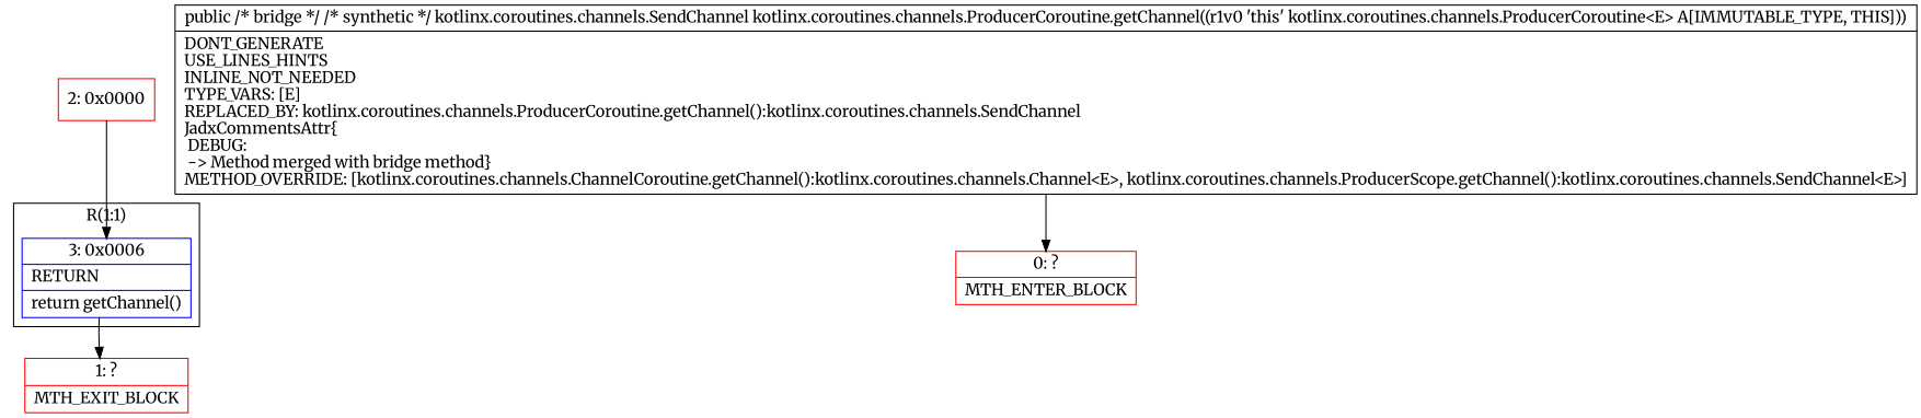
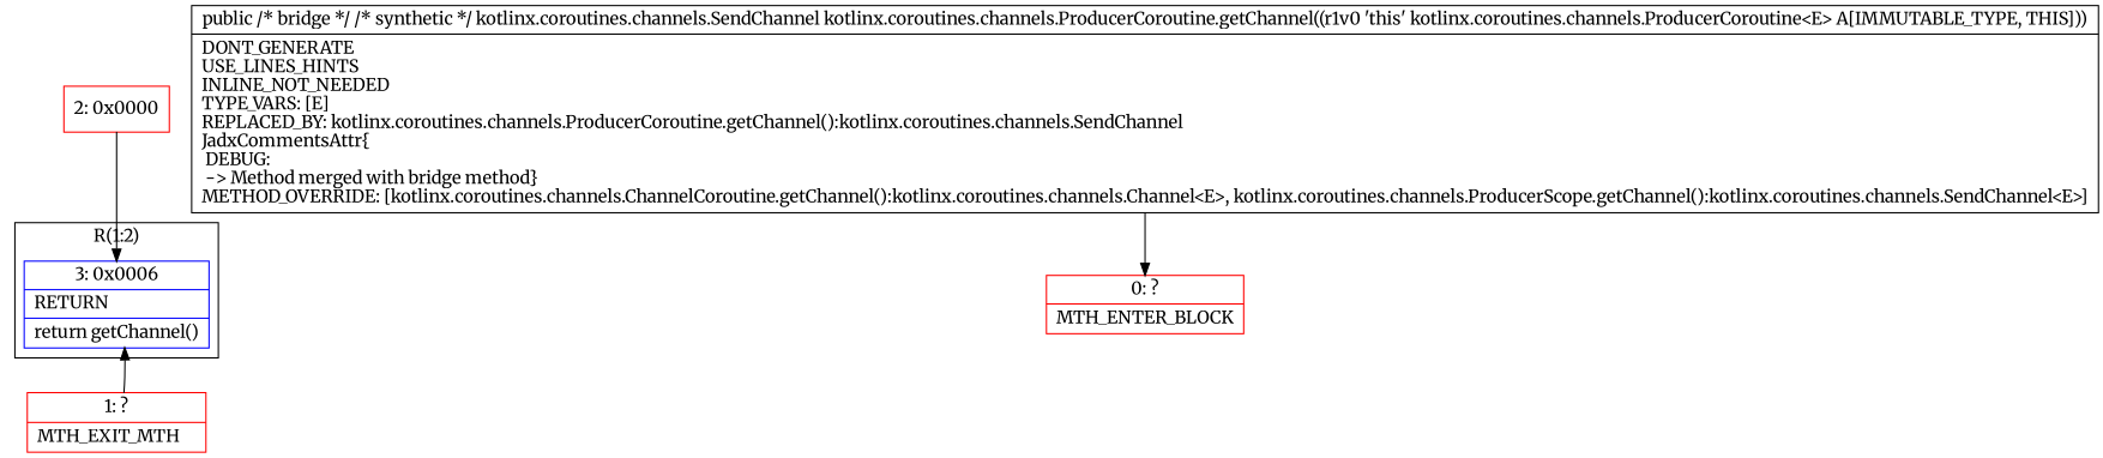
  digraph {
    fontname=Merriweather
    node [color=red fontname=Merriweather shape=record]
    edge [fontname=Merriweather]
    n1 [color=blue label="{3\:\ 0x0006|RETURN\l|return getChannel()\l}"]
-   n2 [label="{1\:\ ?|MTH_EXIT_BLOCK\l}"]
+   n2 [label="{1\:\ ?|MTH_EXIT_MTH\l}"]
    n3 [label="{0\:\ ?|MTH_ENTER_BLOCK\l}"]
    n4 [label="{2\:\ 0x0000}"]
    n5 [label="{public \/* bridge *\/ \/* synthetic *\/ kotlinx.coroutines.channels.SendChannel kotlinx.coroutines.channels.ProducerCoroutine.getChannel((r1v0 'this' kotlinx.coroutines.channels.ProducerCoroutine\<E\> A[IMMUTABLE_TYPE, THIS]))  | DONT_GENERATE\lUSE_LINES_HINTS\lINLINE_NOT_NEEDED\lTYPE_VARS: [E]\lREPLACED_BY: kotlinx.coroutines.channels.ProducerCoroutine.getChannel():kotlinx.coroutines.channels.SendChannel\lJadxCommentsAttr\{\l DEBUG: \l \-\> Method merged with bridge method\}\lMETHOD_OVERRIDE: [kotlinx.coroutines.channels.ChannelCoroutine.getChannel():kotlinx.coroutines.channels.Channel\<E\>, kotlinx.coroutines.channels.ProducerScope.getChannel():kotlinx.coroutines.channels.SendChannel\<E\>]\l}" color=""]
    subgraph cluster_1 {
-     label="R(1:1)"
+     label="R(1:2)"
      n1
    }
-   n1 -> n2
+   n2 -> n1
    n4 -> n1
    n5 -> n3
  }
